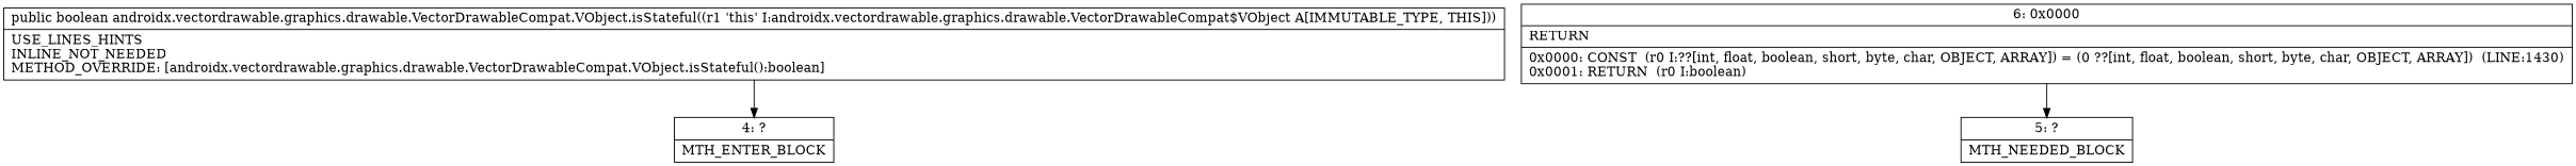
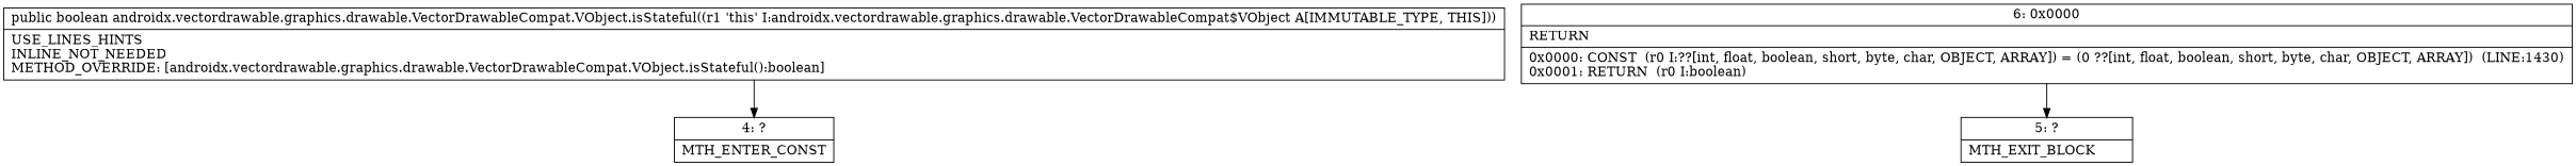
  digraph {
    node [shape=record]
-   n1 [label="{4\:\ ?|MTH_ENTER_BLOCK\l}"]
+   n1 [label="{4\:\ ?|MTH_ENTER_CONST\l}"]
    n2 [label="{6\:\ 0x0000|RETURN\l|0x0000: CONST  (r0 I:??[int, float, boolean, short, byte, char, OBJECT, ARRAY]) = (0 ??[int, float, boolean, short, byte, char, OBJECT, ARRAY])  (LINE:1430)\l0x0001: RETURN  (r0 I:boolean) \l}"]
-   n3 [label="{5\:\ ?|MTH_NEEDED_BLOCK\l}"]
+   n3 [label="{5\:\ ?|MTH_EXIT_BLOCK\l}"]
    n4 [label="{public boolean androidx.vectordrawable.graphics.drawable.VectorDrawableCompat.VObject.isStateful((r1 'this' I:androidx.vectordrawable.graphics.drawable.VectorDrawableCompat$VObject A[IMMUTABLE_TYPE, THIS]))  | USE_LINES_HINTS\lINLINE_NOT_NEEDED\lMETHOD_OVERRIDE: [androidx.vectordrawable.graphics.drawable.VectorDrawableCompat.VObject.isStateful():boolean]\l}"]
    n2 -> n3
    n4 -> n1
  }
